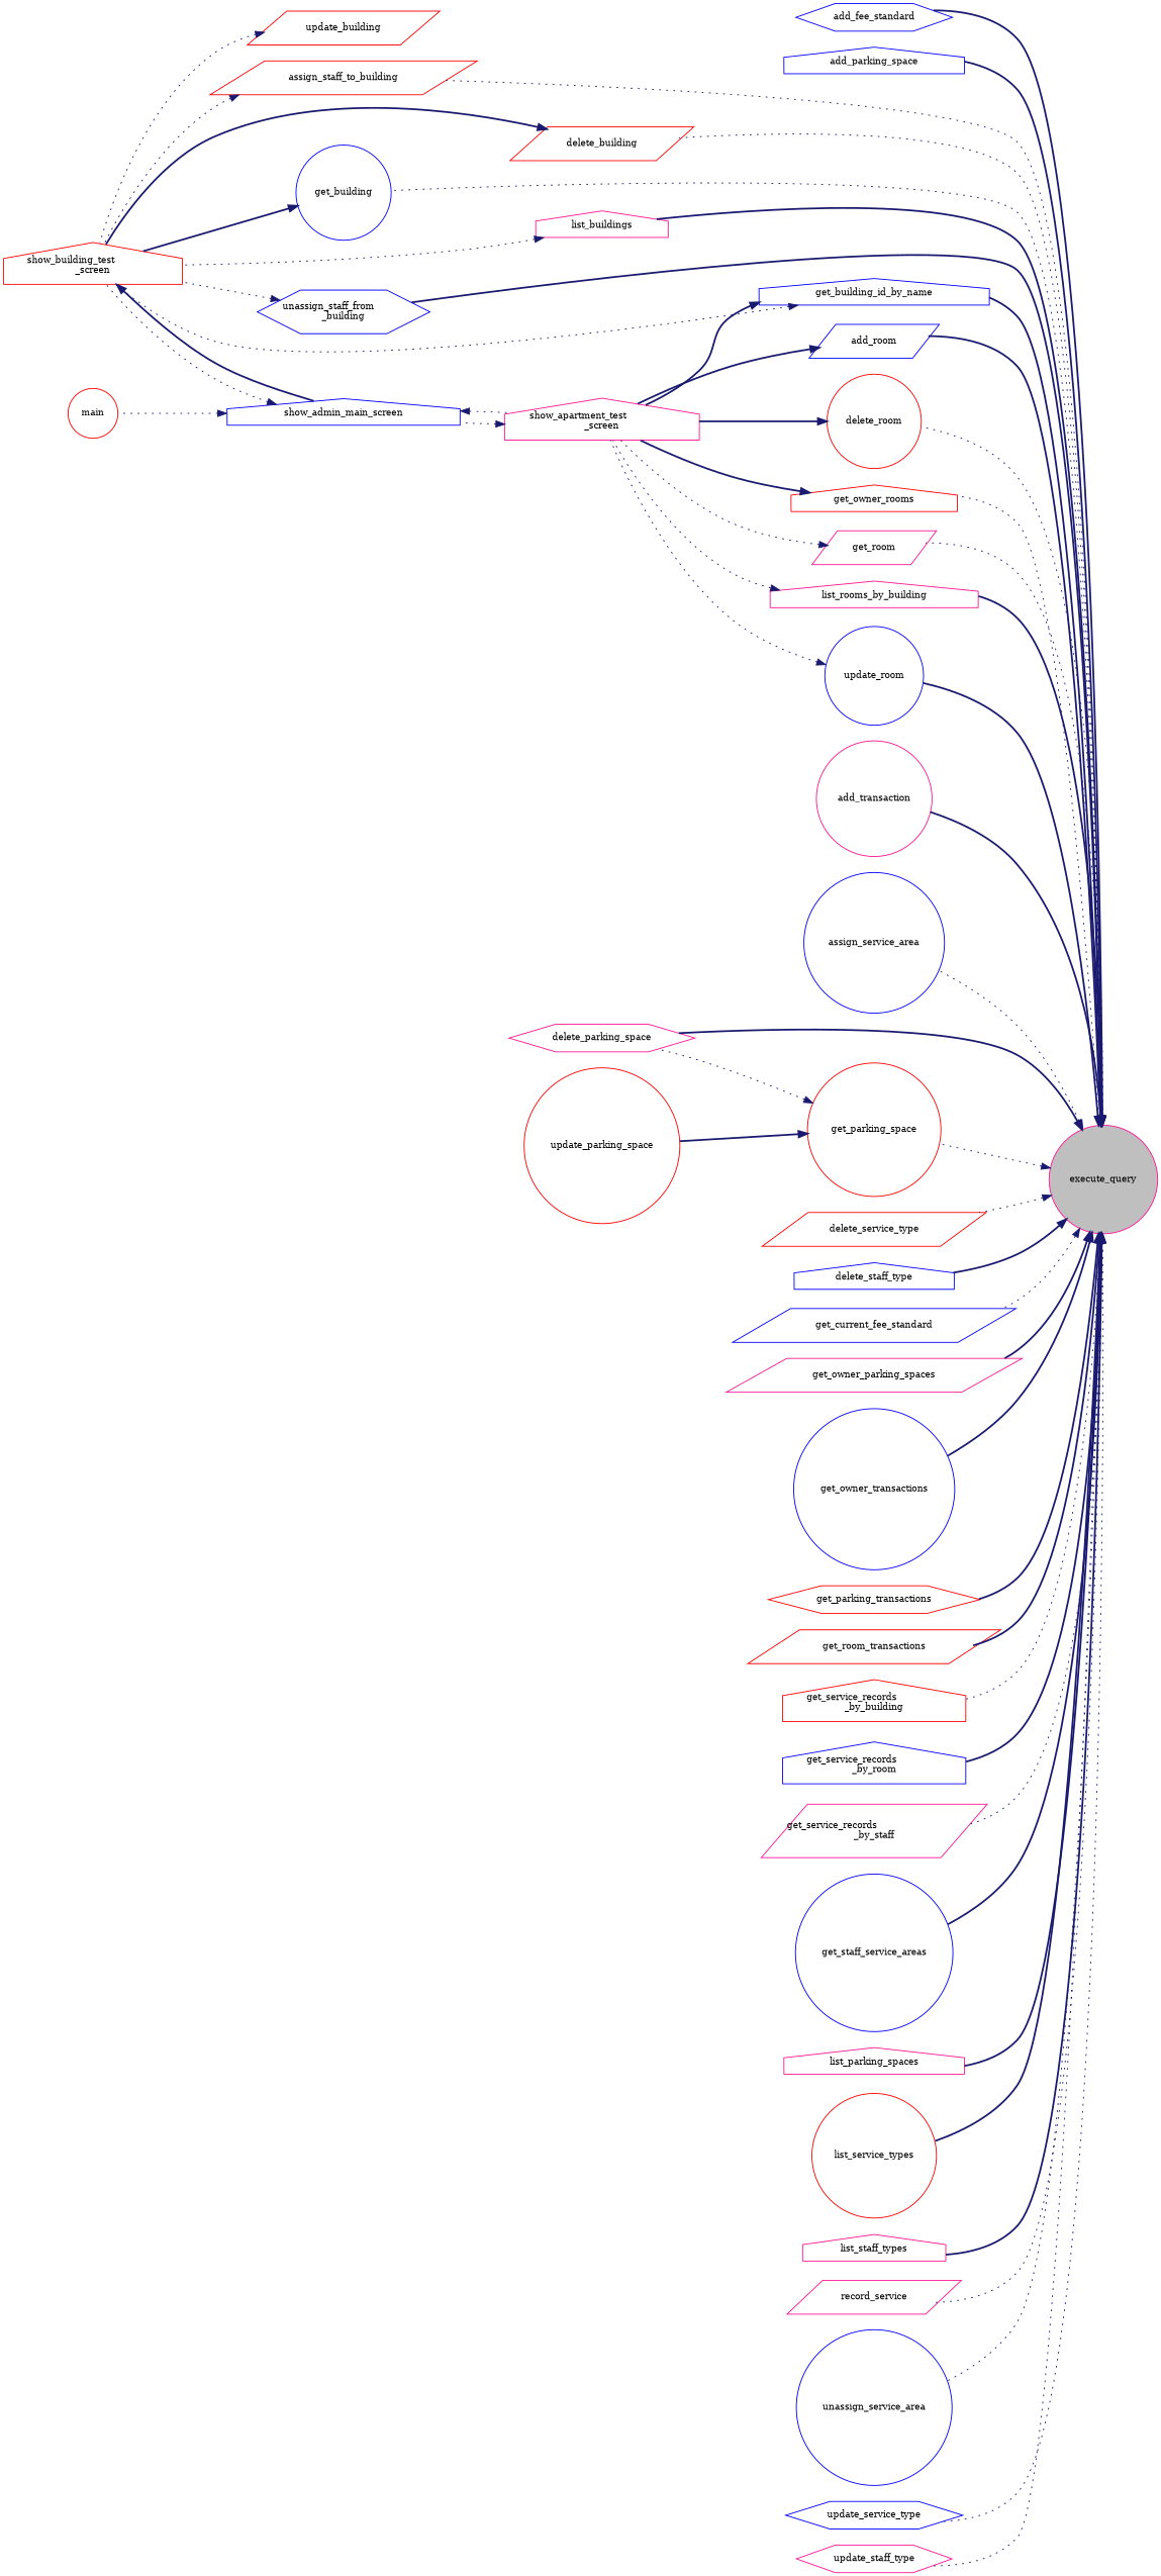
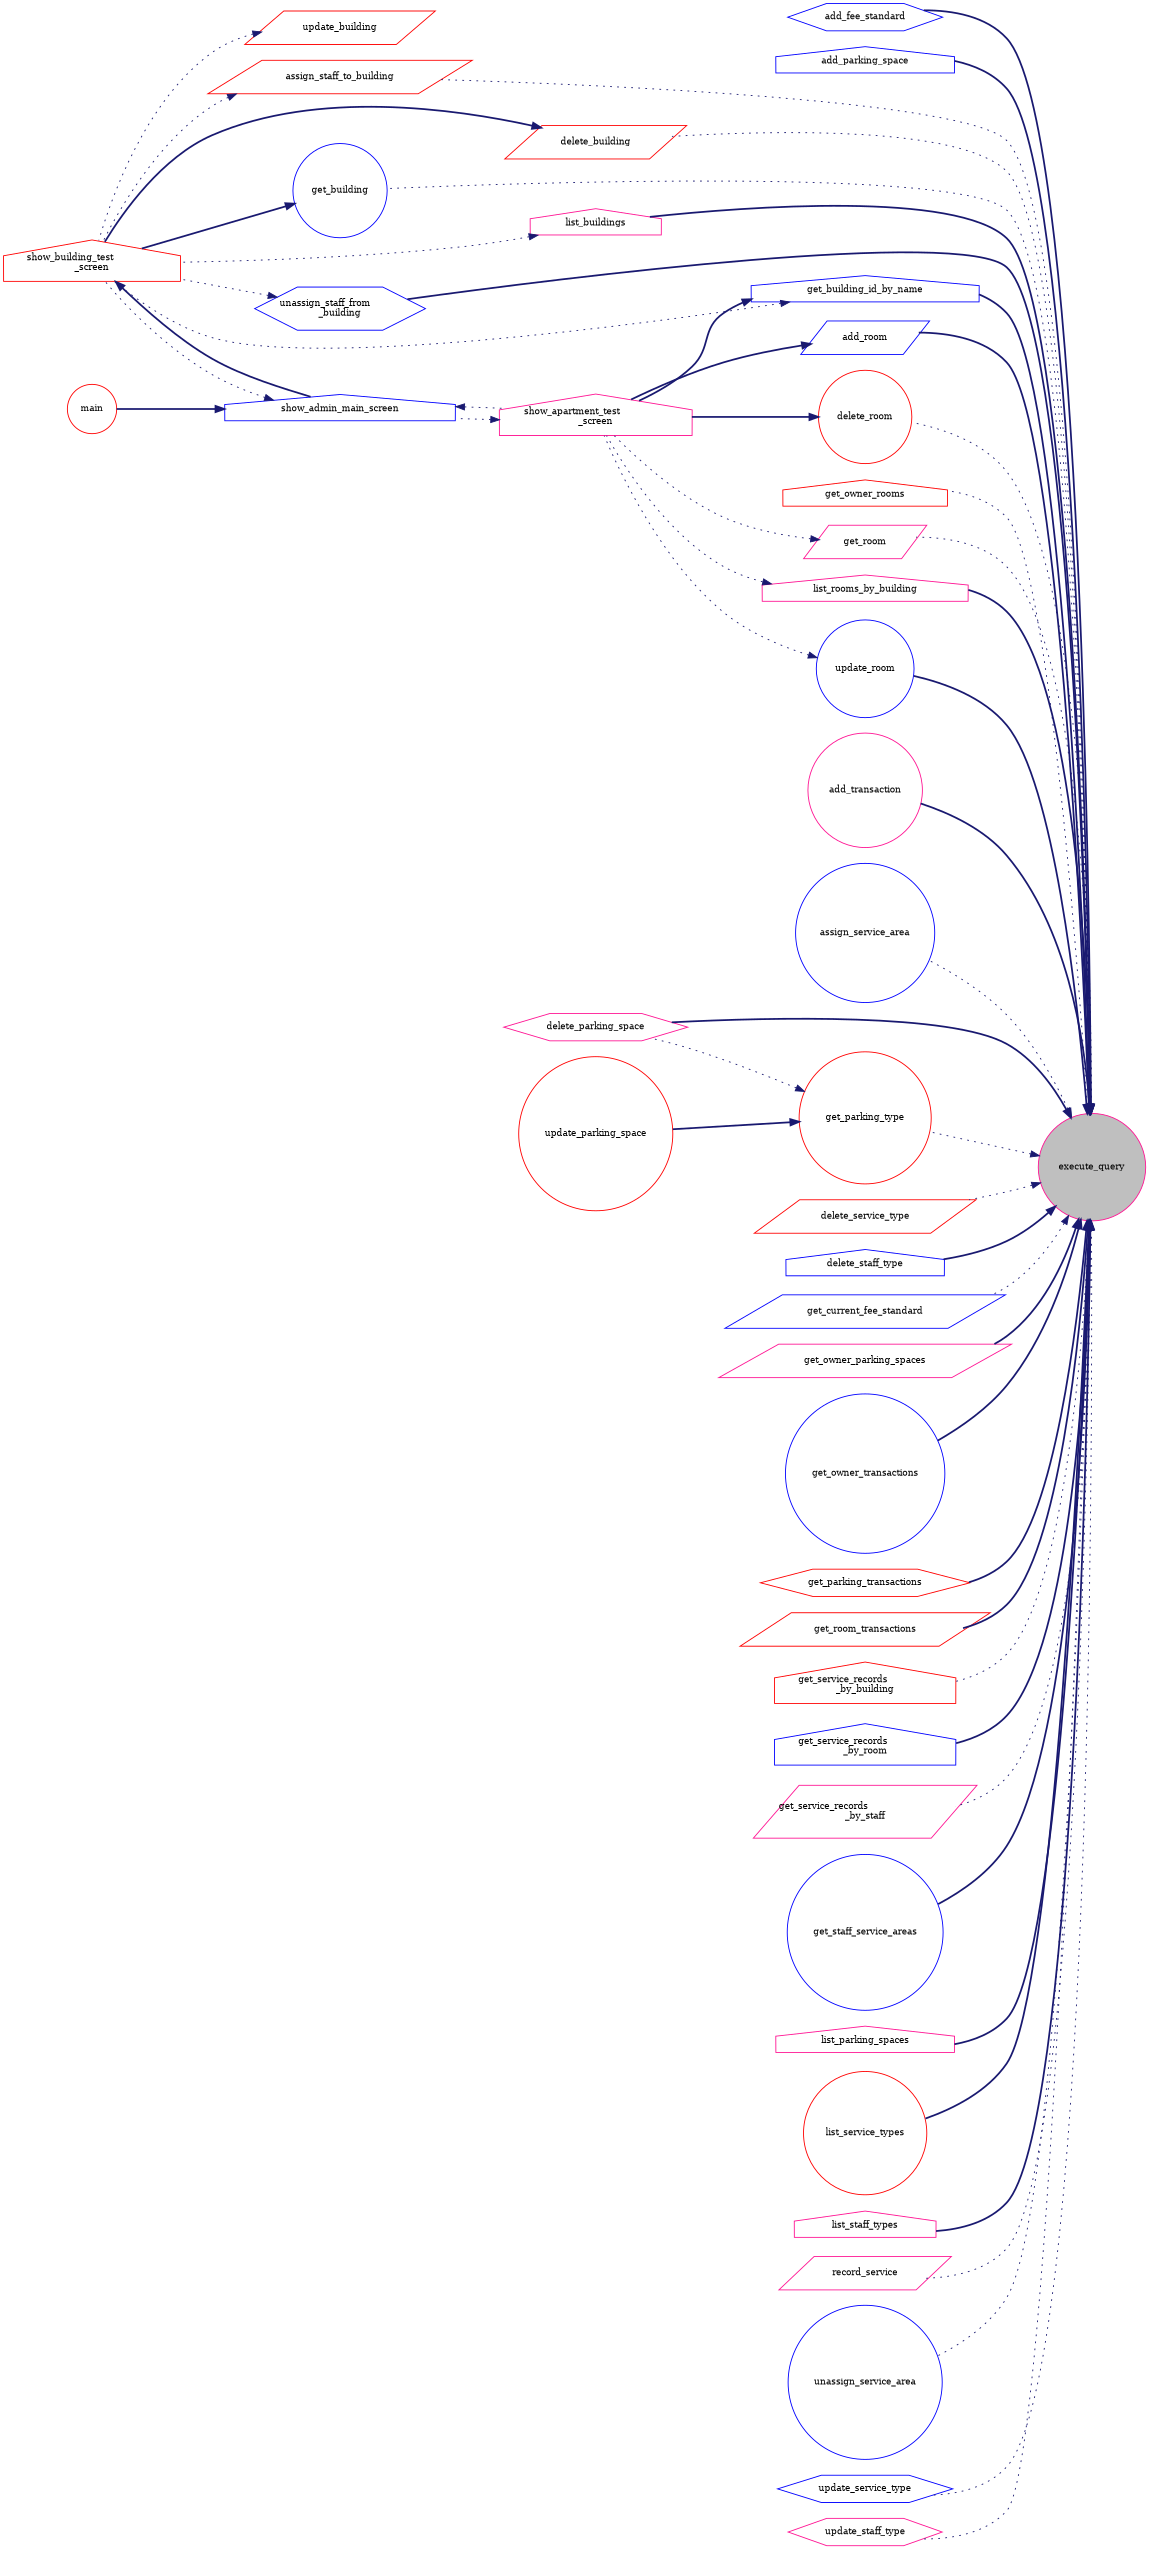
  digraph {
    fontname="DejaVu Serif"
    rankdir=RL
    node [color=blue fillcolor=white fontname="DejaVu Serif" fontsize=10 shape=circle style=filled]
    edge [color=midnightblue dir=back fontname="DejaVu Serif" fontsize=10 labelfontname=Helvetica labelfontsize=10 style=bold]
    n1 [color=deeppink fillcolor=grey75 fontcolor=black height=0.2 label=execute_query width=0.4]
    n2 [height=0.2 label=add_fee_standard shape=hexagon width=0.4]
    n3 [height=0.2 label=add_parking_space shape=house width=0.4]
    n4 [height=0.2 label=add_room shape=parallelogram width=0.4]
    n5 [color=deeppink height=0.2 label=add_transaction width=0.4]
    n6 [height=0.2 label=assign_service_area width=0.4]
    n7 [color=red height=0.2 label=assign_staff_to_building shape=parallelogram width=0.4]
    n8 [color=red height=0.2 label=delete_building shape=parallelogram width=0.4]
    n9 [color=deeppink height=0.2 label=delete_parking_space shape=hexagon width=0.4]
    n10 [color=red height=0.2 label=delete_room width=0.4]
    n11 [color=red height=0.2 label=delete_service_type shape=parallelogram width=0.4]
    n12 [height=0.2 label=delete_staff_type shape=house width=0.4]
    n13 [height=0.2 label=get_building width=0.4]
    n14 [height=0.2 label=get_building_id_by_name shape=house width=0.4]
    n15 [height=0.2 label=get_current_fee_standard shape=parallelogram width=0.4]
    n16 [color=deeppink height=0.2 label=get_owner_parking_spaces shape=parallelogram width=0.4]
    n17 [color=red height=0.2 label=get_owner_rooms shape=house width=0.4]
    n18 [height=0.2 label=get_owner_transactions width=0.4]
-   n19 [color=red height=0.2 label=get_parking_space width=0.4]
+   n19 [color=red height=0.2 label=get_parking_type width=0.4]
    n20 [color=red height=0.2 label=get_parking_transactions shape=hexagon width=0.4]
    n21 [color=deeppink height=0.2 label=get_room shape=parallelogram width=0.4]
    n22 [color=red height=0.2 label=get_room_transactions shape=parallelogram width=0.4]
    n23 [color=red height=0.2 label="get_service_records\l_by_building" shape=house width=0.4]
    n24 [height=0.2 label="get_service_records\l_by_room" shape=house width=0.4]
    n25 [color=deeppink height=0.2 label="get_service_records\l_by_staff" shape=parallelogram width=0.4]
    n26 [height=0.2 label=get_staff_service_areas width=0.4]
    n27 [color=deeppink height=0.2 label=list_buildings shape=house width=0.4]
    n28 [color=deeppink height=0.2 label=list_parking_spaces shape=house width=0.4]
    n29 [color=deeppink height=0.2 label=list_rooms_by_building shape=house width=0.4]
    n30 [color=red height=0.2 label=list_service_types width=0.4]
    n31 [color=deeppink height=0.2 label=list_staff_types shape=house width=0.4]
    n32 [color=deeppink height=0.2 label=record_service shape=parallelogram width=0.4]
    n33 [height=0.2 label=unassign_service_area width=0.4]
    n34 [height=0.2 label="unassign_staff_from\l_building" shape=hexagon width=0.4]
    n35 [height=0.2 label=update_room width=0.4]
    n36 [height=0.2 label=update_service_type shape=hexagon width=0.4]
    n37 [color=deeppink height=0.2 label=update_staff_type shape=hexagon width=0.4]
    n38 [color=deeppink height=0.2 label="show_apartment_test\l_screen" shape=house width=0.4]
    n39 [color=red height=0.2 label="show_building_test\l_screen" shape=house width=0.4]
    n40 [color=red height=0.2 label=update_parking_space width=0.4]
    n41 [color=red height=0.2 label=update_building shape=parallelogram width=0.4]
    n42 [height=0.2 label=show_admin_main_screen shape=house width=0.4]
    n43 [color=red height=0.2 label=main width=0.4]
    n1 -> n2
    n1 -> n3
    n1 -> n4
    n1 -> n5
    n1 -> n6 [style=dotted]
    n1 -> n7 [style=dotted]
    n1 -> n8 [style=dotted]
    n1 -> n9
    n1 -> n10 [style=dotted]
    n1 -> n11 [style=dotted]
    n1 -> n12
    n1 -> n13 [style=dotted]
    n1 -> n14
    n1 -> n15 [style=dotted]
    n1 -> n16
    n1 -> n17 [style=dotted]
    n1 -> n18
    n1 -> n19 [style=dotted]
    n1 -> n20
    n1 -> n21 [style=dotted]
    n1 -> n22
    n1 -> n23 [style=dotted]
    n1 -> n24
    n1 -> n25 [style=dotted]
    n1 -> n26
    n1 -> n27
    n1 -> n28
    n1 -> n29
    n1 -> n30
    n1 -> n31
    n1 -> n32 [style=dotted]
    n1 -> n33 [style=dotted]
    n1 -> n34
    n1 -> n35
    n1 -> n36 [style=dotted]
    n1 -> n37 [style=dotted]
    n4 -> n38
    n7 -> n39 [style=dotted]
    n8 -> n39
    n10 -> n38
    n13 -> n39
    n14 -> n38
    n14 -> n39 [style=dotted]
-   n17 -> n38
    n19 -> n9 [style=dotted]
    n19 -> n40
    n21 -> n38 [style=dotted]
    n27 -> n39 [style=dotted]
    n29 -> n38 [style=dotted]
    n34 -> n39 [style=dotted]
    n35 -> n38 [style=dotted]
    n38 -> n42 [style=dotted]
    n39 -> n42
    n41 -> n39 [style=dotted]
    n42 -> n38 [style=dotted]
    n42 -> n39 [style=dotted]
-   n42 -> n43 [style=dotted]
+   n42 -> n43
  }
